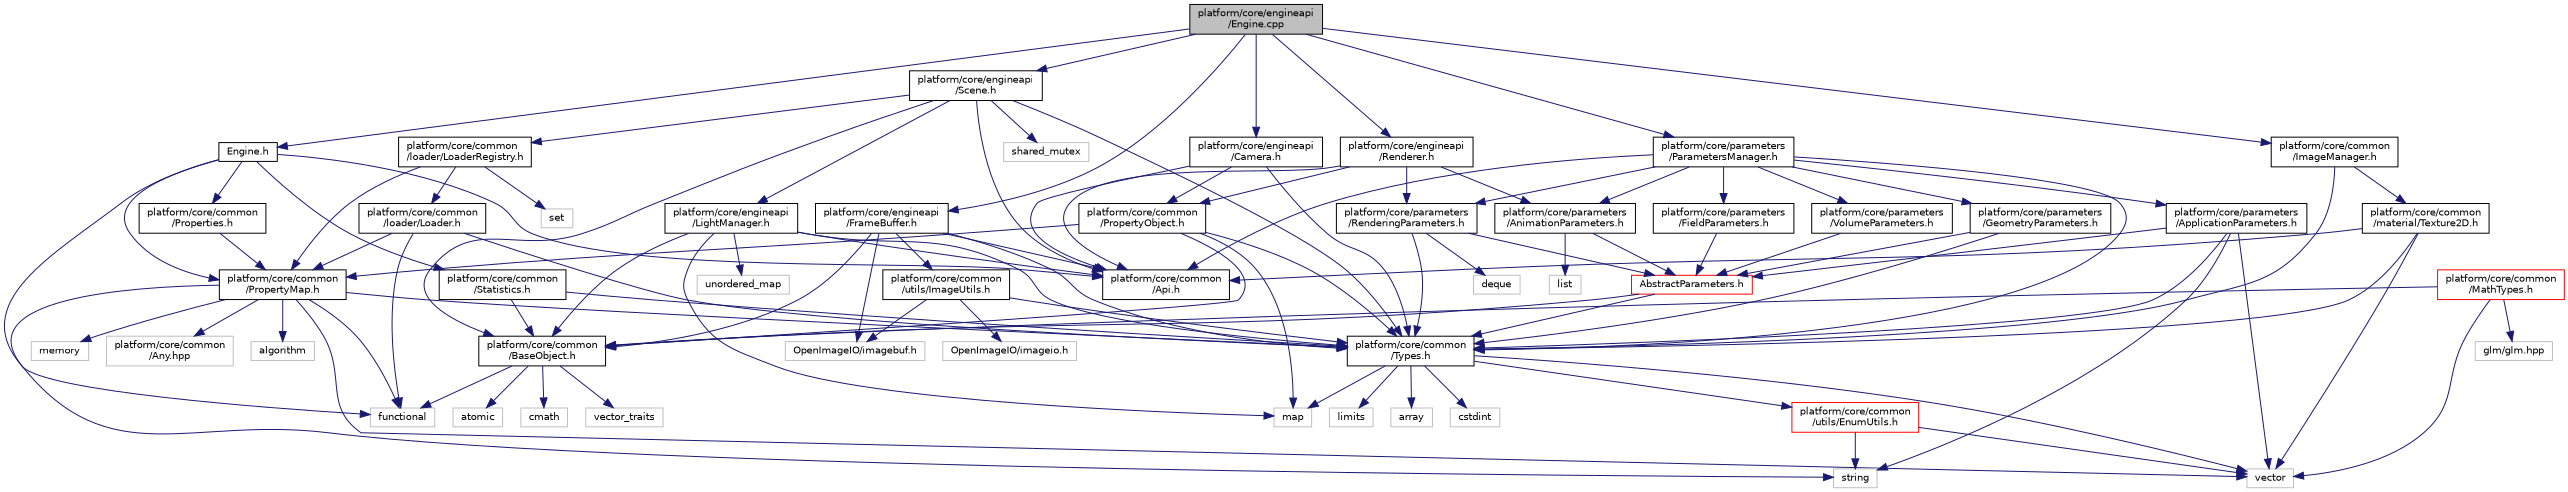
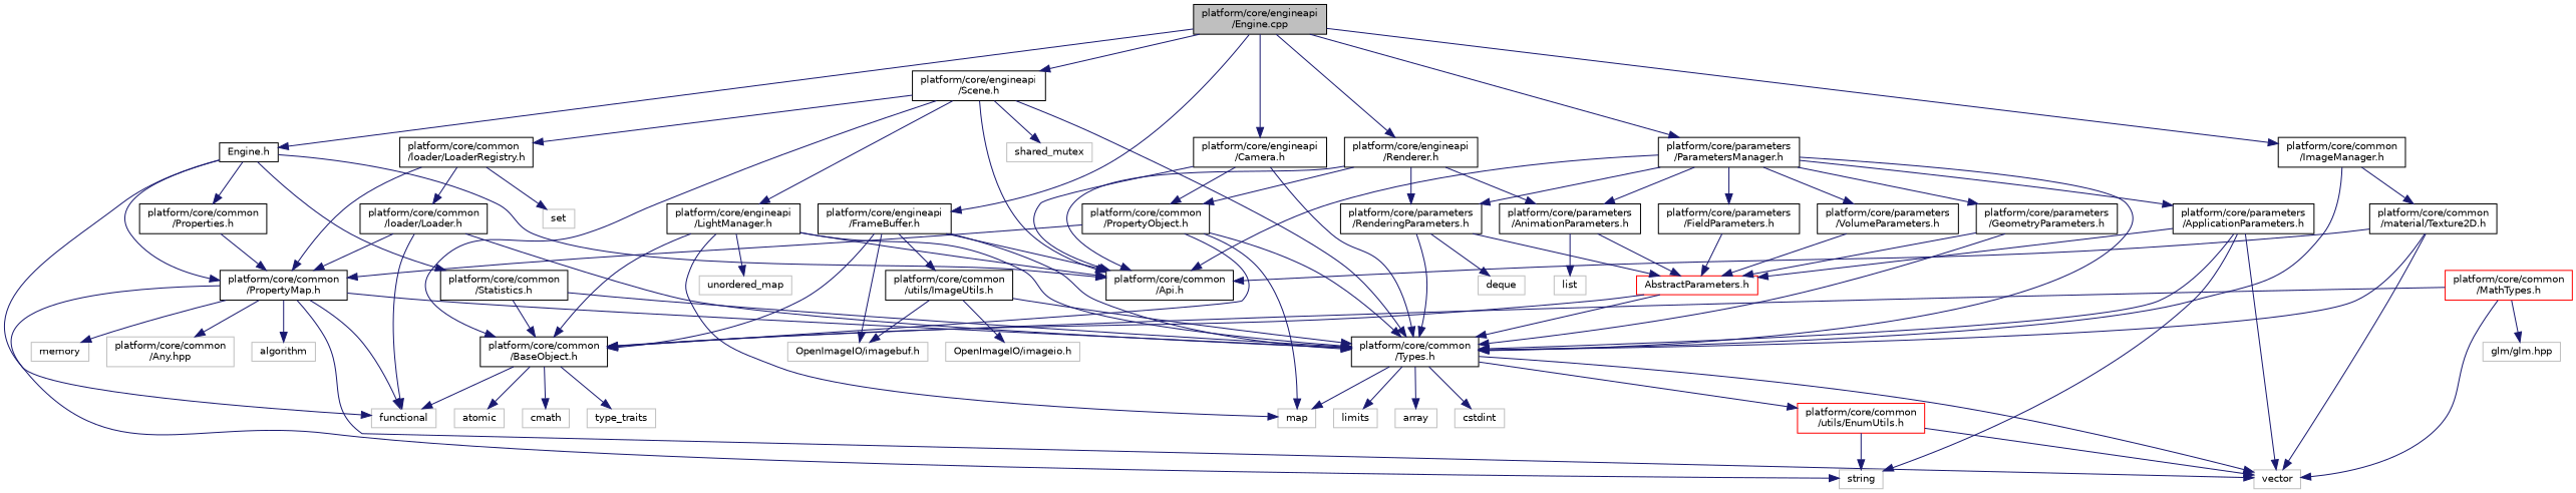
  digraph {
    node [color=black fillcolor=white fontname=Helvetica fontsize=10 shape=record style=filled]
    edge [color=midnightblue fontname=Helvetica fontsize=10 labelfontname=Helvetica labelfontsize=10 style=solid]
    n1 [fillcolor=grey75 fontcolor=black height=0.2 label="platform/core/engineapi\l/Engine.cpp" width=0.4]
    n2 [height=0.2 label="Engine.h" width=0.4]
    n3 [height=0.2 label="platform/core/engineapi\l/Camera.h" width=0.4]
    n4 [height=0.2 label="platform/core/engineapi\l/FrameBuffer.h" width=0.4]
    n5 [height=0.2 label="platform/core/engineapi\l/Renderer.h" width=0.4]
    n6 [height=0.2 label="platform/core/engineapi\l/Scene.h" width=0.4]
    n7 [height=0.2 label="platform/core/common\l/ImageManager.h" width=0.4]
    n8 [height=0.2 label="platform/core/parameters\l/ParametersManager.h" width=0.4]
    n9 [height=0.2 label="platform/core/common\l/Api.h" width=0.4]
    n10 [height=0.2 label="platform/core/common\l/Properties.h" width=0.4]
    n11 [height=0.2 label="platform/core/common\l/PropertyMap.h" width=0.4]
    n12 [color=grey75 height=0.2 label=functional width=0.4]
    n13 [height=0.2 label="platform/core/common\l/Statistics.h" width=0.4]
    n14 [height=0.2 label="platform/core/common\l/Types.h" width=0.4]
    n15 [height=0.2 label="platform/core/common\l/PropertyObject.h" width=0.4]
    n16 [height=0.2 label="platform/core/common\l/BaseObject.h" width=0.4]
    n17 [height=0.2 label="platform/core/common\l/utils/ImageUtils.h" width=0.4]
    n18 [color=grey75 height=0.2 label="OpenImageIO/imagebuf.h" width=0.4]
    n19 [height=0.2 label="platform/core/parameters\l/AnimationParameters.h" width=0.4]
    n20 [height=0.2 label="platform/core/parameters\l/RenderingParameters.h" width=0.4]
    n21 [height=0.2 label="platform/core/common\l/loader/LoaderRegistry.h" width=0.4]
    n22 [height=0.2 label="platform/core/engineapi\l/LightManager.h" width=0.4]
    n23 [color=grey75 height=0.2 label=shared_mutex width=0.4]
    n24 [height=0.2 label="platform/core/common\l/material/Texture2D.h" width=0.4]
    n25 [height=0.2 label="platform/core/parameters\l/ApplicationParameters.h" width=0.4]
    n26 [height=0.2 label="platform/core/parameters\l/FieldParameters.h" width=0.4]
    n27 [height=0.2 label="platform/core/parameters\l/GeometryParameters.h" width=0.4]
    n28 [height=0.2 label="platform/core/parameters\l/VolumeParameters.h" width=0.4]
    n29 [color=grey75 height=0.2 label=vector width=0.4]
    n30 [color=grey75 height=0.2 label=string width=0.4]
    n31 [color=grey75 height=0.2 label=memory width=0.4]
    n32 [color=grey75 height=0.2 label="platform/core/common\l/Any.hpp" width=0.4]
    n33 [color=grey75 height=0.2 label=algorithm width=0.4]
    n34 [color=red height=0.2 label="platform/core/common\l/utils/EnumUtils.h" width=0.4]
    n35 [color=grey75 height=0.2 label=array width=0.4]
    n36 [color=grey75 height=0.2 label=cstdint width=0.4]
    n37 [color=grey75 height=0.2 label=limits width=0.4]
    n38 [color=grey75 height=0.2 label=map width=0.4]
    n39 [color=red height=0.2 label="platform/core/common\l/MathTypes.h" width=0.4]
    n40 [color=grey75 height=0.2 label="glm/glm.hpp" width=0.4]
    n41 [color=grey75 height=0.2 label=atomic width=0.4]
    n42 [color=grey75 height=0.2 label=cmath width=0.4]
-   n43 [color=grey75 height=0.2 label=vector_traits width=0.4]
+   n43 [color=grey75 height=0.2 label=type_traits width=0.4]
    n44 [color=grey75 height=0.2 label="OpenImageIO/imageio.h" width=0.4]
    n45 [color=red height=0.2 label="AbstractParameters.h" width=0.4]
    n46 [color=grey75 height=0.2 label=list width=0.4]
    n47 [color=grey75 height=0.2 label=deque width=0.4]
    n48 [height=0.2 label="platform/core/common\l/loader/Loader.h" width=0.4]
    n49 [color=grey75 height=0.2 label=set width=0.4]
    n50 [color=grey75 height=0.2 label=unordered_map width=0.4]
    n1 -> n2
    n1 -> n3
    n1 -> n4
    n1 -> n5
    n1 -> n6
    n1 -> n7
    n1 -> n8
    n2 -> n9
    n2 -> n10
    n2 -> n11
    n2 -> n12
    n2 -> n13
    n3 -> n9
    n3 -> n14
    n3 -> n15
    n4 -> n9
    n4 -> n14
    n4 -> n16
    n4 -> n17
    n4 -> n18
    n5 -> n9
    n5 -> n15
    n5 -> n19
    n5 -> n20
    n6 -> n9
    n6 -> n14
    n6 -> n16
    n6 -> n21
    n6 -> n22
    n6 -> n23
    n7 -> n14
    n7 -> n24
    n8 -> n9
    n8 -> n14
    n8 -> n19
    n8 -> n20
    n8 -> n25
    n8 -> n26
    n8 -> n27
    n8 -> n28
    n10 -> n11
    n11 -> n12
    n11 -> n14
    n11 -> n29
    n11 -> n30
    n11 -> n31
    n11 -> n32
    n11 -> n33
    n13 -> n14
    n13 -> n16
    n14 -> n29
    n14 -> n34
    n14 -> n35
    n14 -> n36
    n14 -> n37
    n14 -> n38
    n15 -> n11
    n15 -> n14
    n15 -> n16
    n15 -> n38
    n16 -> n12
    n16 -> n41
    n16 -> n42
    n16 -> n43
    n17 -> n14
    n17 -> n18
    n17 -> n44
    n19 -> n45
    n19 -> n46
    n20 -> n14
    n20 -> n45
    n20 -> n47
    n21 -> n11
    n21 -> n48
    n21 -> n49
    n22 -> n9
    n22 -> n14
    n22 -> n16
    n22 -> n38
    n22 -> n50
    n24 -> n9
    n24 -> n14
    n24 -> n29
    n25 -> n14
    n25 -> n29
    n25 -> n30
    n25 -> n45
    n26 -> n45
    n27 -> n14
    n27 -> n45
    n28 -> n45
    n34 -> n29
    n34 -> n30
    n39 -> n16
    n39 -> n29
    n39 -> n40
    n45 -> n14
    n45 -> n16
    n48 -> n11
    n48 -> n12
    n48 -> n14
  }
